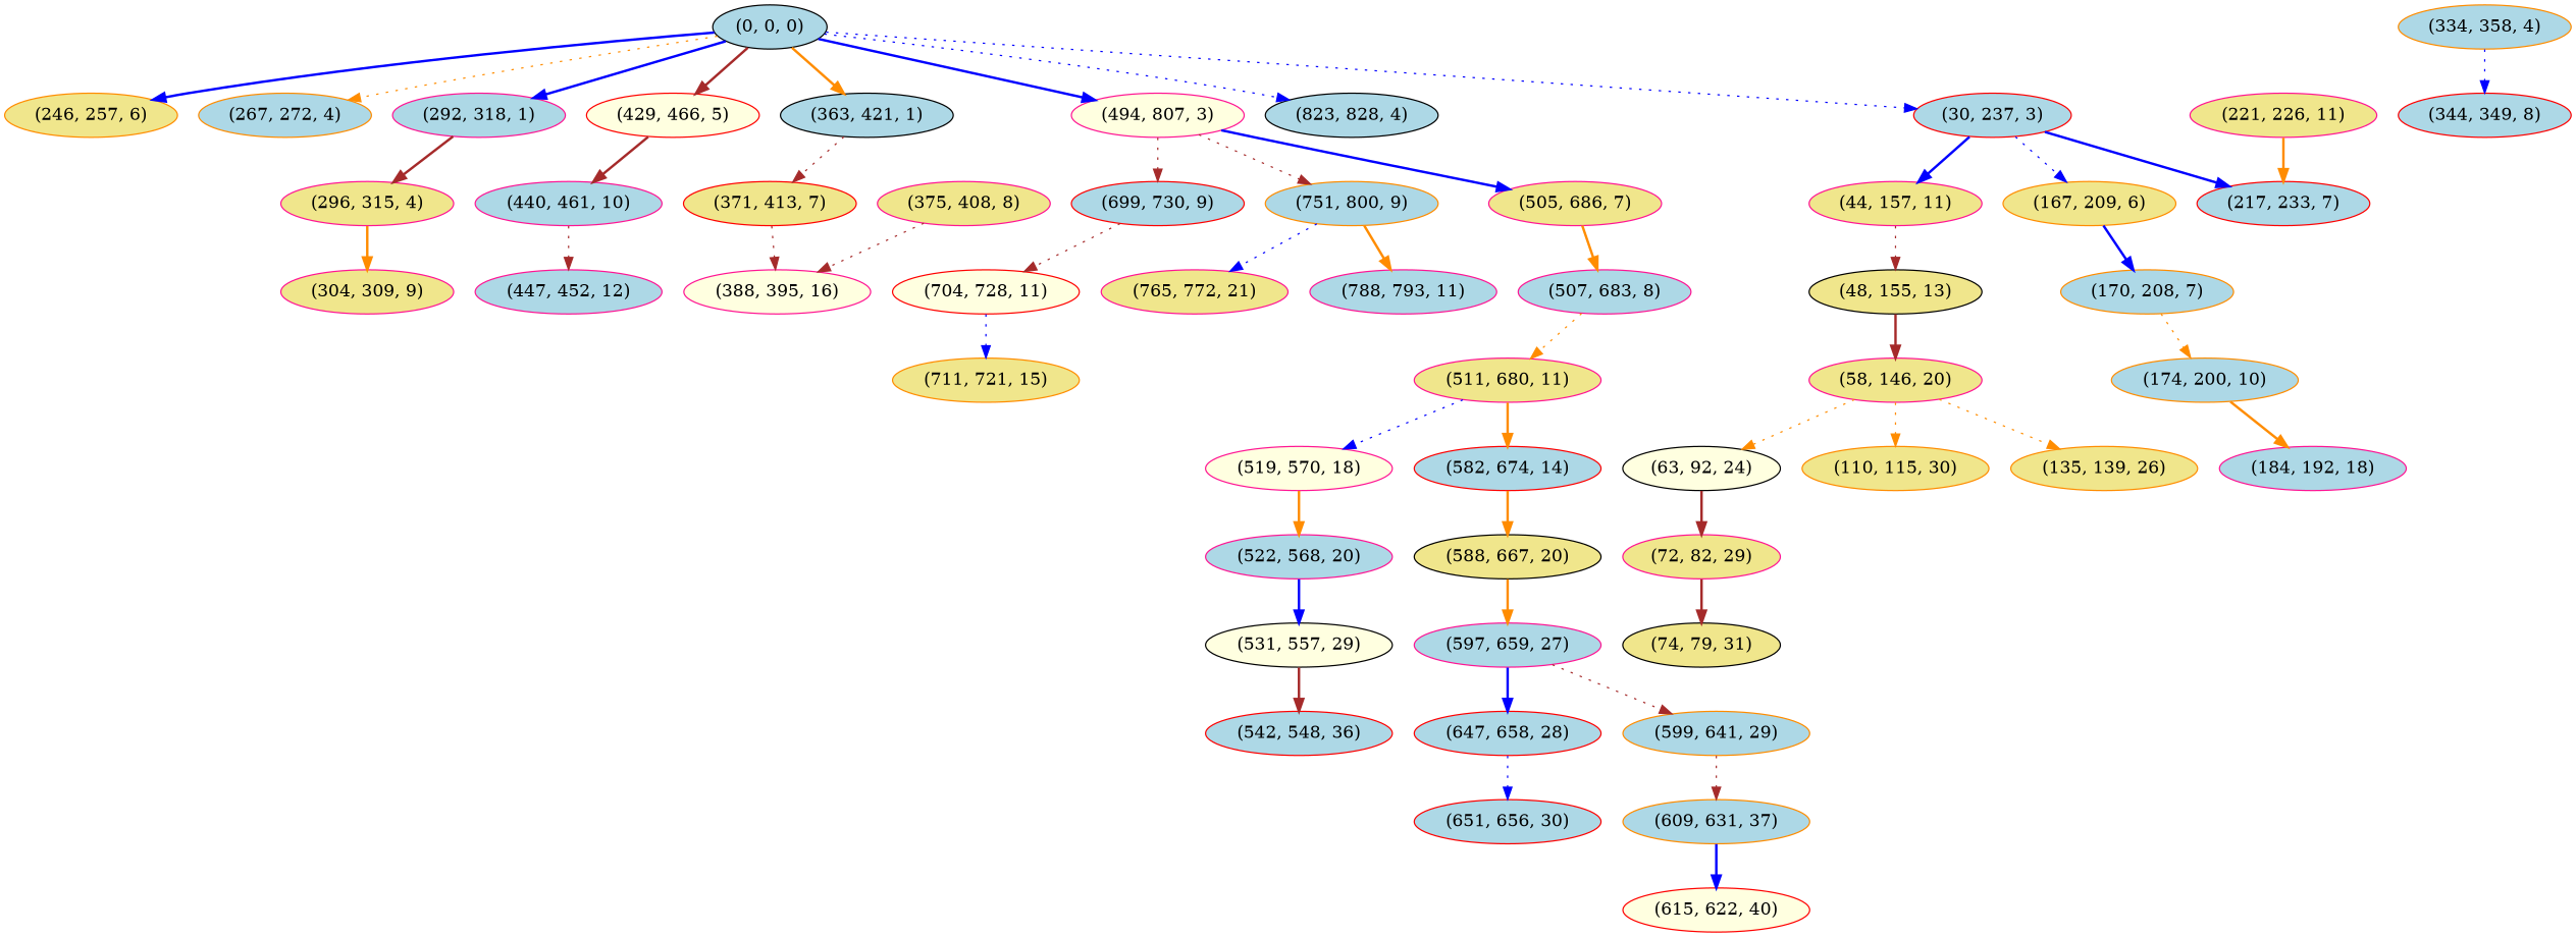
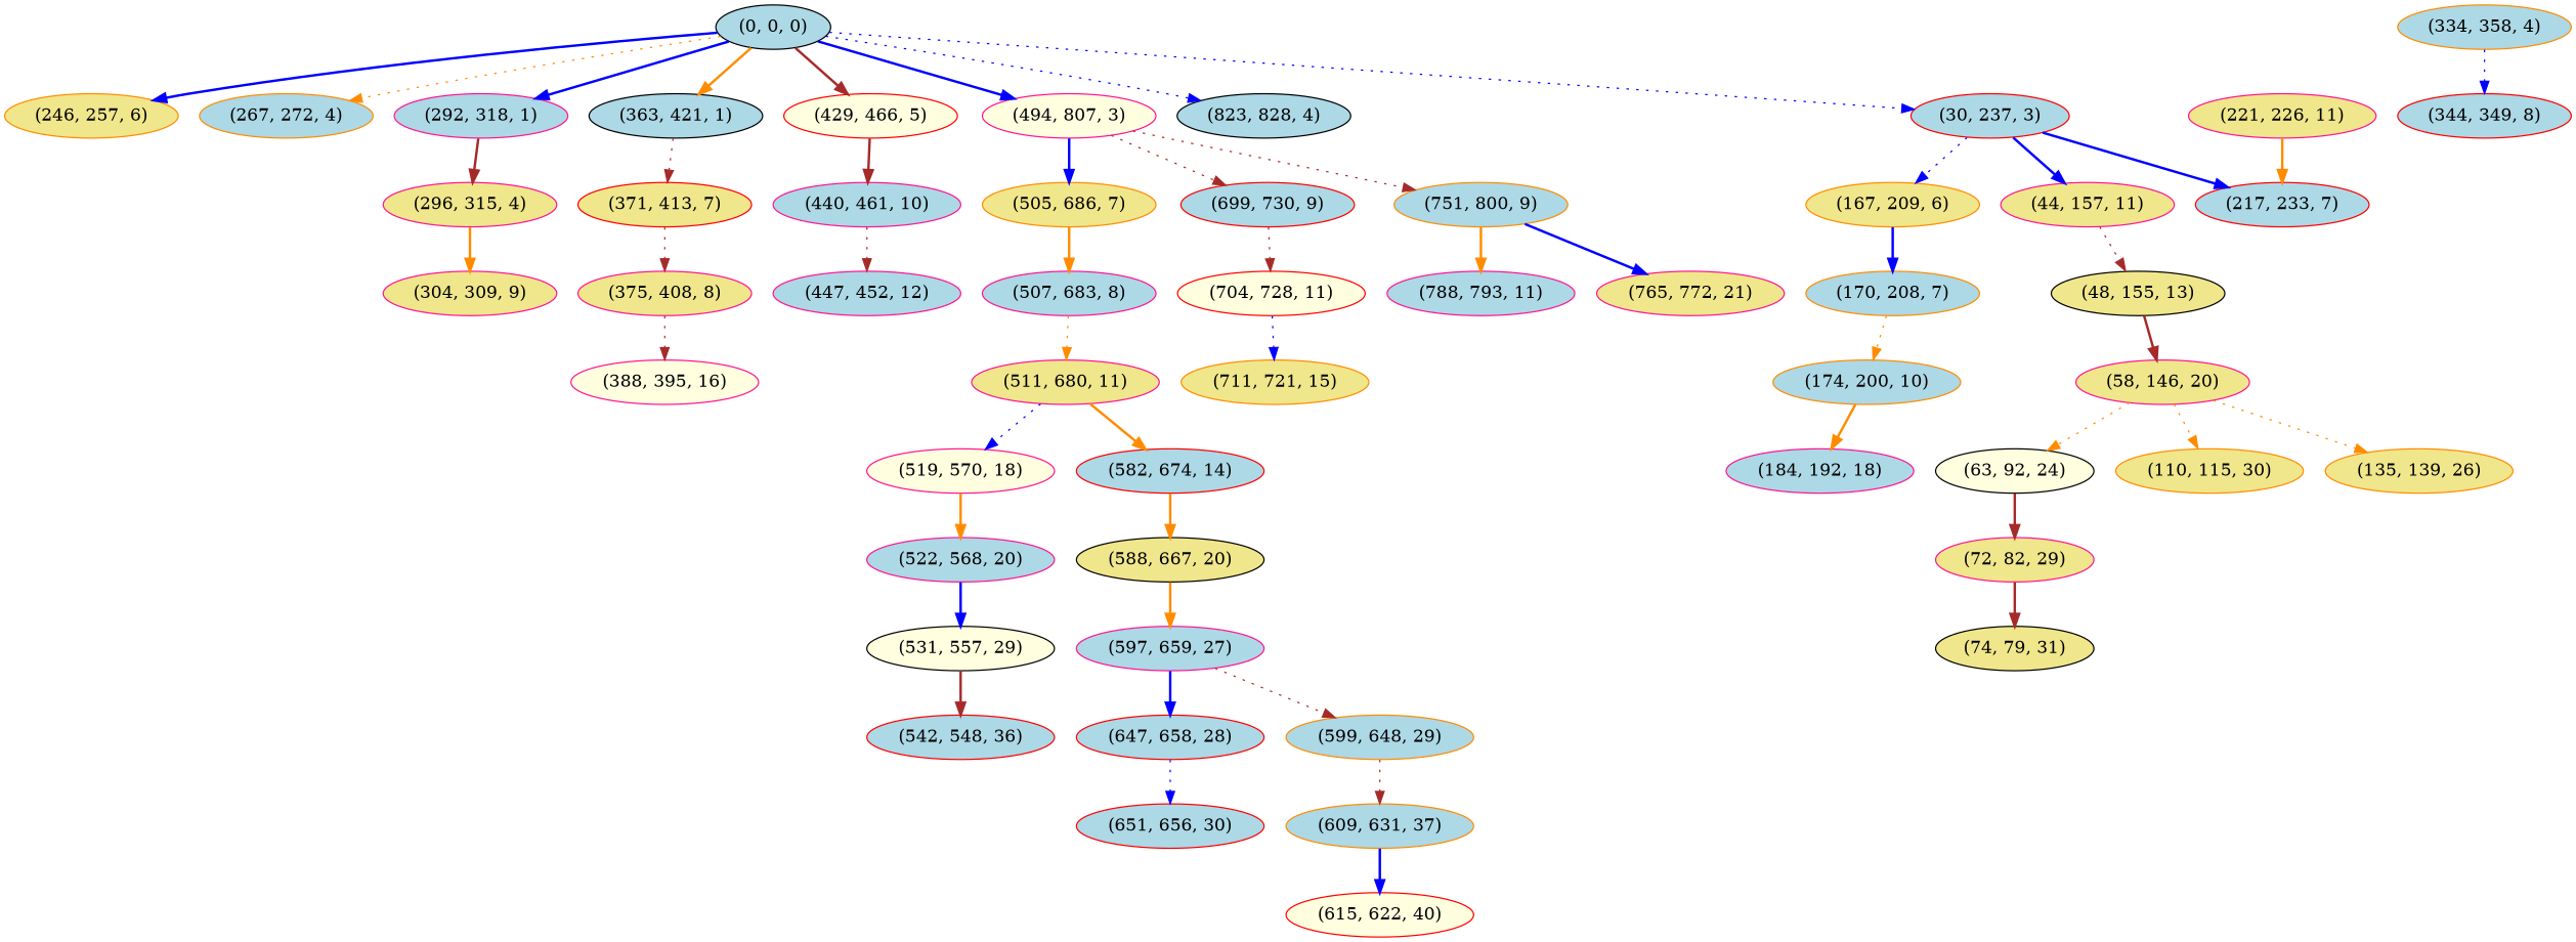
  digraph {
    node [color=deeppink fillcolor=lightblue style=filled]
    edge [color=blue style=bold]
    "(0, 0, 0)" [color=black]
    "(30, 237, 3)" [color=red]
    "(246, 257, 6)" [color=darkorange fillcolor=khaki]
    "(267, 272, 4)" [color=darkorange]
    "(292, 318, 1)"
    "(363, 421, 1)" [color=black]
    "(429, 466, 5)" [color=red fillcolor=lightyellow]
    "(494, 807, 3)" [fillcolor=lightyellow]
    "(823, 828, 4)" [color=black]
    "(44, 157, 11)" [fillcolor=khaki]
    "(167, 209, 6)" [color=darkorange fillcolor=khaki]
    "(217, 233, 7)" [color=red]
    "(296, 315, 4)" [fillcolor=khaki]
    "(334, 358, 4)" [color=darkorange]
    "(344, 349, 8)" [color=red]
    "(371, 413, 7)" [color=red fillcolor=khaki]
    "(440, 461, 10)"
-   "(505, 686, 7)" [fillcolor=khaki]
+   "(505, 686, 7)" [color=darkorange fillcolor=khaki]
    "(699, 730, 9)" [color=red]
    "(751, 800, 9)" [color=darkorange]
    "(48, 155, 13)" [color=black fillcolor=khaki]
    "(170, 208, 7)" [color=darkorange]
    "(58, 146, 20)" [fillcolor=khaki]
    "(63, 92, 24)" [color=black fillcolor=lightyellow]
    "(110, 115, 30)" [color=darkorange fillcolor=khaki]
    "(135, 139, 26)" [color=darkorange fillcolor=khaki]
    "(72, 82, 29)" [fillcolor=khaki]
    "(74, 79, 31)" [color=black fillcolor=khaki]
    "(174, 200, 10)" [color=darkorange]
    "(184, 192, 18)"
    "(221, 226, 11)" [fillcolor=khaki]
    "(304, 309, 9)" [fillcolor=khaki]
    "(375, 408, 8)" [fillcolor=khaki]
    "(388, 395, 16)" [fillcolor=lightyellow]
    "(447, 452, 12)"
    "(507, 683, 8)"
    "(704, 728, 11)" [color=red fillcolor=lightyellow]
    "(765, 772, 21)" [fillcolor=khaki]
    "(788, 793, 11)"
    "(511, 680, 11)" [fillcolor=khaki]
    "(519, 570, 18)" [fillcolor=lightyellow]
    "(582, 674, 14)" [color=red]
    "(522, 568, 20)"
    "(588, 667, 20)" [color=black fillcolor=khaki]
    "(531, 557, 29)" [color=black fillcolor=lightyellow]
    "(542, 548, 36)" [color=red]
    "(597, 659, 27)"
-   "(599, 641, 29)" [color=darkorange]
+   "(599, 641, 29)" [color=darkorange label="(599, 648, 29)"]
    "(647, 658, 28)" [color=red]
    "(609, 631, 37)" [color=darkorange]
    "(651, 656, 30)" [color=red]
    "(615, 622, 40)" [color=red fillcolor=lightyellow]
    "(711, 721, 15)" [color=darkorange fillcolor=khaki]
    "(0, 0, 0)" -> "(30, 237, 3)" [style=dotted]
    "(0, 0, 0)" -> "(246, 257, 6)"
    "(0, 0, 0)" -> "(267, 272, 4)" [color=darkorange style=dotted]
    "(0, 0, 0)" -> "(292, 318, 1)"
    "(0, 0, 0)" -> "(363, 421, 1)" [color=darkorange]
    "(0, 0, 0)" -> "(429, 466, 5)" [color=brown]
    "(0, 0, 0)" -> "(494, 807, 3)"
    "(0, 0, 0)" -> "(823, 828, 4)" [style=dotted]
    "(30, 237, 3)" -> "(44, 157, 11)"
    "(30, 237, 3)" -> "(167, 209, 6)" [style=dotted]
    "(30, 237, 3)" -> "(217, 233, 7)"
    "(292, 318, 1)" -> "(296, 315, 4)" [color=brown]
    "(363, 421, 1)" -> "(371, 413, 7)" [color=brown style=dotted]
    "(429, 466, 5)" -> "(440, 461, 10)" [color=brown]
    "(494, 807, 3)" -> "(505, 686, 7)"
    "(494, 807, 3)" -> "(699, 730, 9)" [color=brown style=dotted]
    "(494, 807, 3)" -> "(751, 800, 9)" [color=brown style=dotted]
    "(44, 157, 11)" -> "(48, 155, 13)" [color=brown style=dotted]
    "(167, 209, 6)" -> "(170, 208, 7)"
    "(296, 315, 4)" -> "(304, 309, 9)" [color=darkorange]
    "(334, 358, 4)" -> "(344, 349, 8)" [style=dotted]
-   "(371, 413, 7)" -> "(388, 395, 16)" [color=brown style=dotted]
+   "(371, 413, 7)" -> "(375, 408, 8)" [color=brown style=dotted]
    "(440, 461, 10)" -> "(447, 452, 12)" [color=brown style=dotted]
    "(505, 686, 7)" -> "(507, 683, 8)" [color=darkorange]
    "(699, 730, 9)" -> "(704, 728, 11)" [color=brown style=dotted]
-   "(751, 800, 9)" -> "(765, 772, 21)" [style=dotted]
+   "(751, 800, 9)" -> "(765, 772, 21)"
    "(751, 800, 9)" -> "(788, 793, 11)" [color=darkorange]
    "(48, 155, 13)" -> "(58, 146, 20)" [color=brown]
    "(170, 208, 7)" -> "(174, 200, 10)" [color=darkorange style=dotted]
    "(58, 146, 20)" -> "(63, 92, 24)" [color=darkorange style=dotted]
    "(58, 146, 20)" -> "(110, 115, 30)" [color=darkorange style=dotted]
    "(58, 146, 20)" -> "(135, 139, 26)" [color=darkorange style=dotted]
    "(63, 92, 24)" -> "(72, 82, 29)" [color=brown]
    "(72, 82, 29)" -> "(74, 79, 31)" [color=brown]
    "(174, 200, 10)" -> "(184, 192, 18)" [color=darkorange]
    "(221, 226, 11)" -> "(217, 233, 7)" [color=darkorange]
    "(375, 408, 8)" -> "(388, 395, 16)" [color=brown style=dotted]
    "(507, 683, 8)" -> "(511, 680, 11)" [color=darkorange style=dotted]
    "(704, 728, 11)" -> "(711, 721, 15)" [style=dotted]
    "(511, 680, 11)" -> "(519, 570, 18)" [style=dotted]
    "(511, 680, 11)" -> "(582, 674, 14)" [color=darkorange]
    "(519, 570, 18)" -> "(522, 568, 20)" [color=darkorange]
    "(582, 674, 14)" -> "(588, 667, 20)" [color=darkorange]
    "(522, 568, 20)" -> "(531, 557, 29)"
    "(588, 667, 20)" -> "(597, 659, 27)" [color=darkorange]
    "(531, 557, 29)" -> "(542, 548, 36)" [color=brown]
    "(597, 659, 27)" -> "(599, 641, 29)" [color=brown style=dotted]
    "(597, 659, 27)" -> "(647, 658, 28)"
    "(599, 641, 29)" -> "(609, 631, 37)" [color=brown style=dotted]
    "(647, 658, 28)" -> "(651, 656, 30)" [style=dotted]
    "(609, 631, 37)" -> "(615, 622, 40)"
  }
